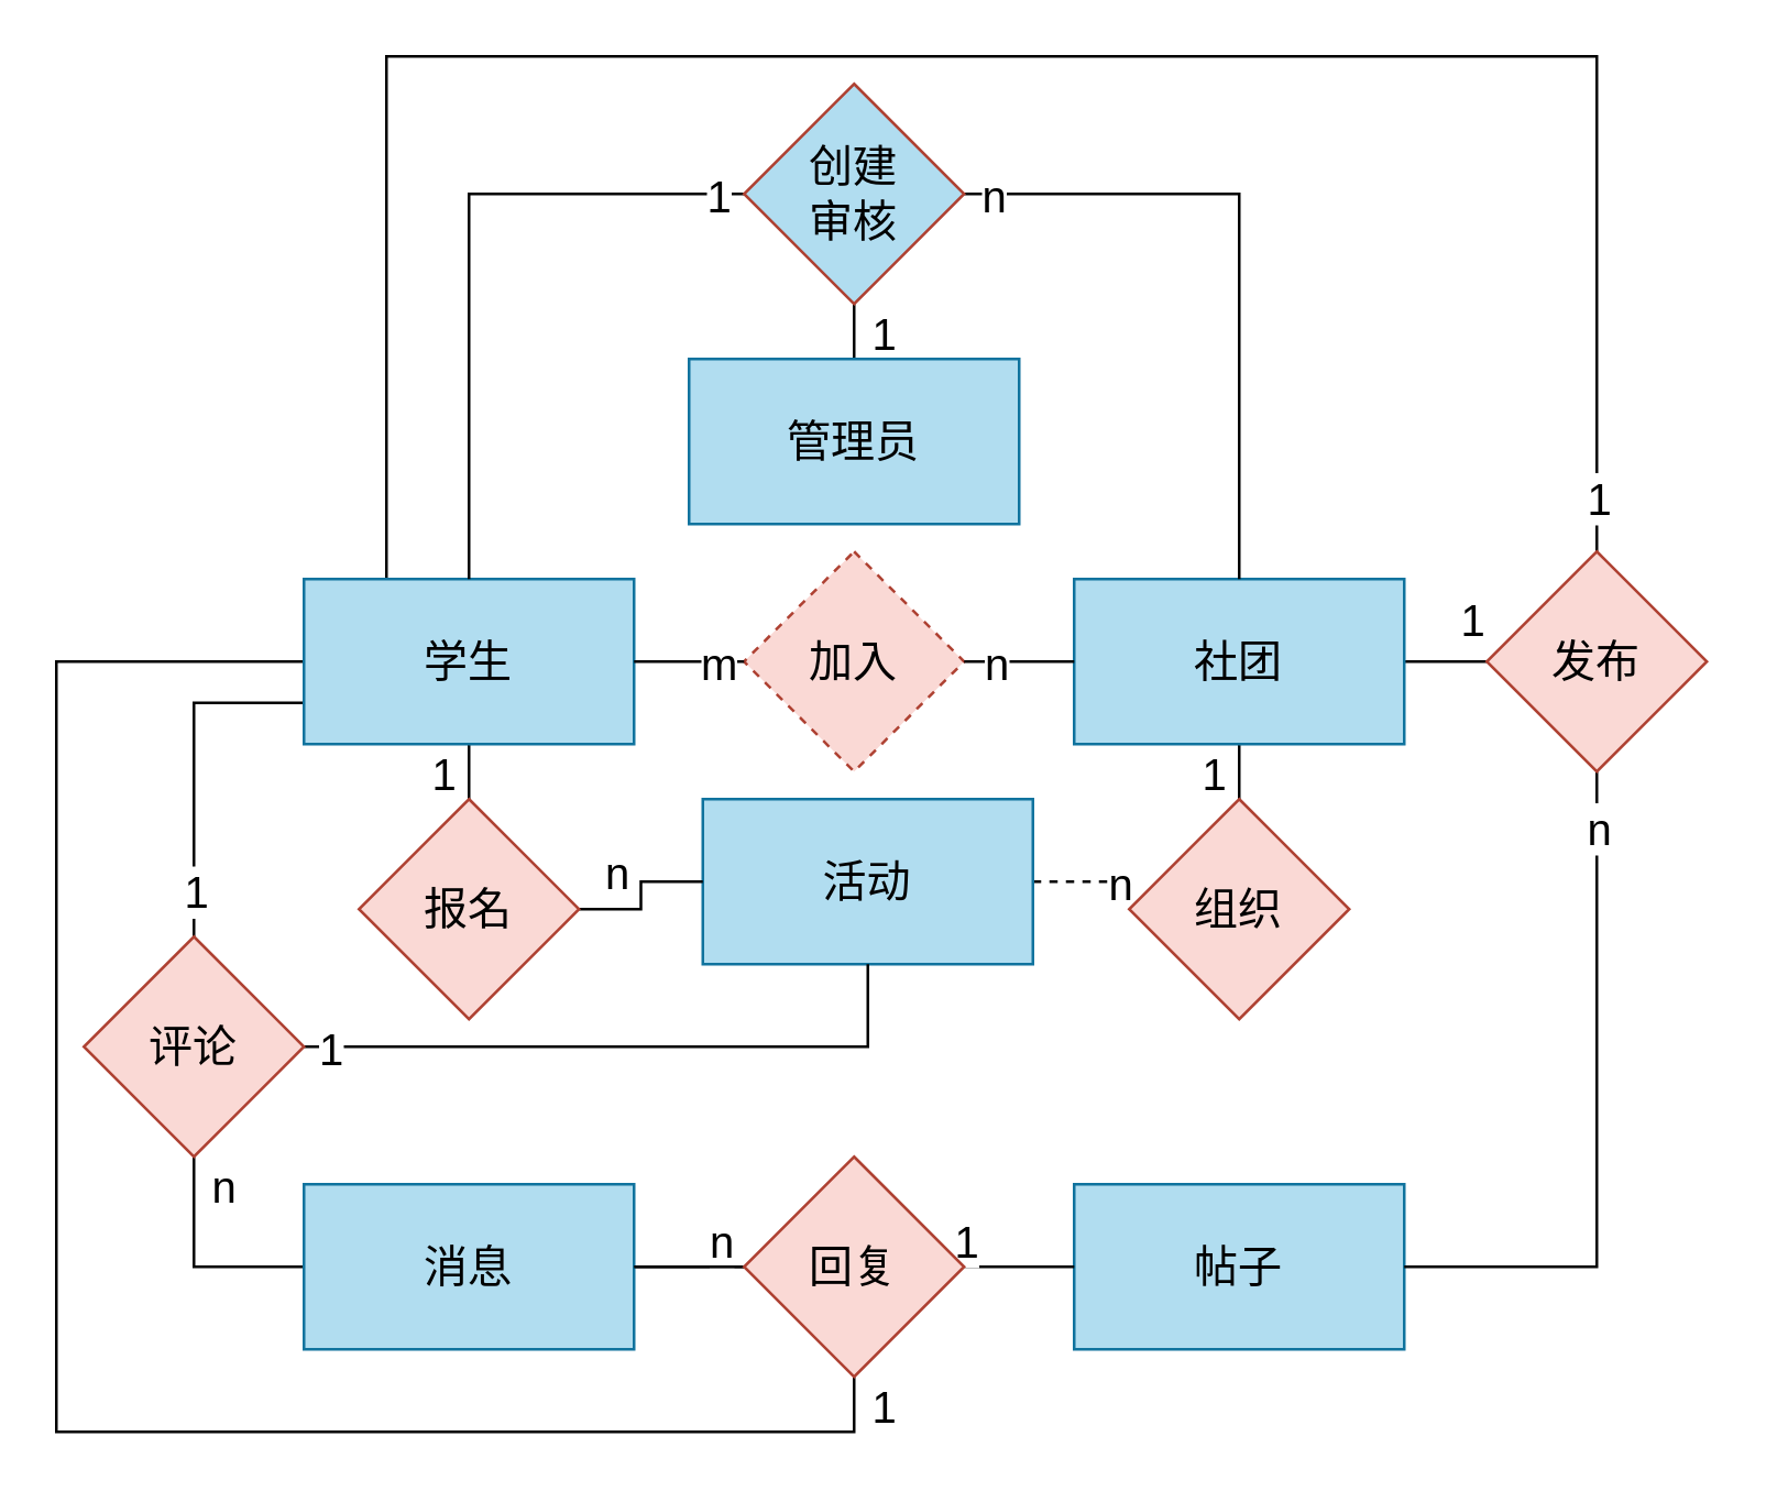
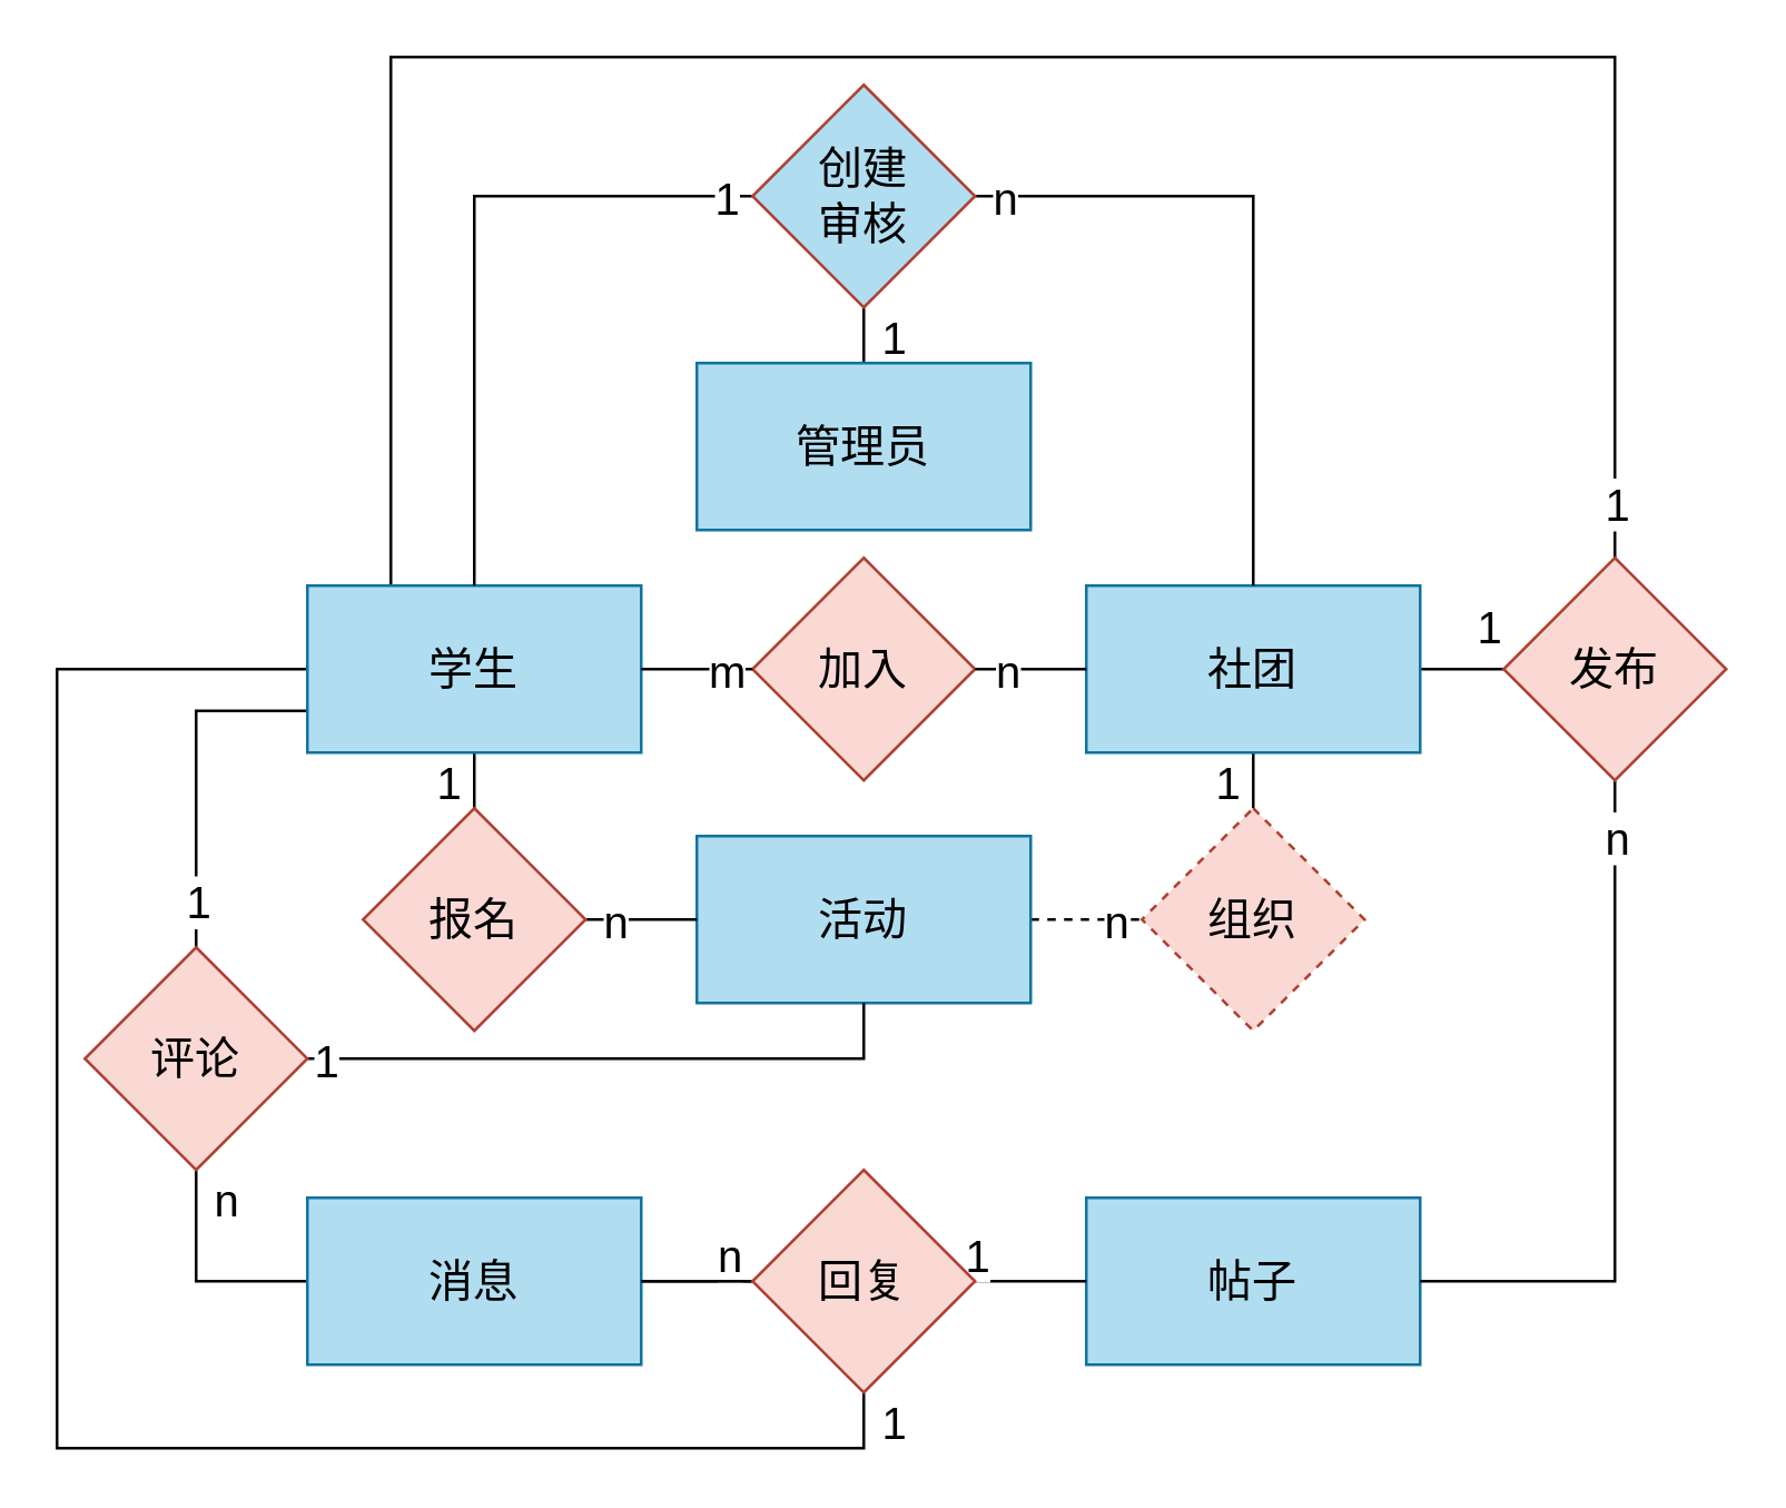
  <mxCell id="0" />
  <mxCell id="1" parent="0" />
  <mxCell id="2" style="edgeStyle=orthogonalEdgeStyle;rounded=0;orthogonalLoop=1;jettySize=auto;html=1;exitX=0.5;exitY=1;exitDx=0;exitDy=0;entryX=0.5;entryY=0;entryDx=0;entryDy=0;strokeColor=default;fontSize=16;endArrow=none;endFill=0;" edge="1" parent="1" source="10" target="34"><mxGeometry relative="1" as="geometry" /></mxCell>
  <mxCell id="3" value="1" style="edgeLabel;html=1;align=center;verticalAlign=middle;resizable=0;points=[];fontSize=16;" vertex="1" connectable="0" parent="2"><mxGeometry x="-0.344" y="2" relative="1" as="geometry"><mxPoint x="-12" y="3" as="offset" /></mxGeometry></mxCell>
  <mxCell id="4" style="edgeStyle=orthogonalEdgeStyle;rounded=0;orthogonalLoop=1;jettySize=auto;html=1;exitX=0;exitY=0.75;exitDx=0;exitDy=0;entryX=0.5;entryY=0;entryDx=0;entryDy=0;strokeColor=default;fontSize=16;endArrow=none;endFill=0;" edge="1" parent="1" source="10" target="39"><mxGeometry relative="1" as="geometry" /></mxCell>
  <mxCell id="5" value="1" style="edgeLabel;html=1;align=center;verticalAlign=middle;resizable=0;points=[];fontSize=16;" vertex="1" connectable="0" parent="4"><mxGeometry x="0.683" relative="1" as="geometry"><mxPoint y="3" as="offset" /></mxGeometry></mxCell>
  <mxCell id="6" style="edgeStyle=orthogonalEdgeStyle;rounded=0;orthogonalLoop=1;jettySize=auto;html=1;exitX=0.25;exitY=0;exitDx=0;exitDy=0;entryX=0.5;entryY=0;entryDx=0;entryDy=0;strokeColor=default;fontSize=16;endArrow=none;endFill=0;" edge="1" parent="1" source="10" target="46"><mxGeometry relative="1" as="geometry"><Array as="points"><mxPoint x="140" y="20" /><mxPoint x="580" y="20" /></Array></mxGeometry></mxCell>
  <mxCell id="7" value="1" style="edgeLabel;html=1;align=center;verticalAlign=middle;resizable=0;points=[];fontSize=16;" vertex="1" connectable="0" parent="6"><mxGeometry x="-0.931" y="-2" relative="1" as="geometry"><mxPoint x="438" y="-2" as="offset" /></mxGeometry></mxCell>
  <mxCell id="8" style="edgeStyle=orthogonalEdgeStyle;rounded=0;orthogonalLoop=1;jettySize=auto;html=1;exitX=0;exitY=0.5;exitDx=0;exitDy=0;entryX=0.5;entryY=1;entryDx=0;entryDy=0;strokeColor=default;fontSize=16;endArrow=none;endFill=0;" edge="1" parent="1" source="10" target="50"><mxGeometry relative="1" as="geometry"><Array as="points"><mxPoint x="20" y="240" /><mxPoint x="20" y="520" /><mxPoint x="310" y="520" /></Array></mxGeometry></mxCell>
  <mxCell id="9" value="1" style="edgeLabel;html=1;align=center;verticalAlign=middle;resizable=0;points=[];fontSize=16;" vertex="1" connectable="0" parent="8"><mxGeometry x="0.907" y="-1" relative="1" as="geometry"><mxPoint x="22" y="-11" as="offset" /></mxGeometry></mxCell>
  <mxCell id="10" value="&lt;font style=&quot;font-size: 16px;&quot;&gt;学生&lt;/font&gt;" style="rounded=0;whiteSpace=wrap;html=1;fillColor=#b1ddf0;strokeColor=#10739e;" vertex="1" parent="1"><mxGeometry x="110" y="210" width="120" height="60" as="geometry" /></mxCell>
  <mxCell id="11" style="edgeStyle=orthogonalEdgeStyle;rounded=0;orthogonalLoop=1;jettySize=auto;html=1;exitX=0.5;exitY=1;exitDx=0;exitDy=0;entryX=0.5;entryY=0;entryDx=0;entryDy=0;fontSize=16;strokeColor=default;endArrow=none;endFill=0;" edge="1" parent="1" source="14" target="31"><mxGeometry relative="1" as="geometry" /></mxCell>
  <mxCell id="12" value="1" style="edgeLabel;html=1;align=center;verticalAlign=middle;resizable=0;points=[];fontSize=16;" vertex="1" connectable="0" parent="11"><mxGeometry x="-0.386" relative="1" as="geometry"><mxPoint x="-10" y="4" as="offset" /></mxGeometry></mxCell>
  <mxCell id="13" style="edgeStyle=orthogonalEdgeStyle;rounded=0;orthogonalLoop=1;jettySize=auto;html=1;exitX=1;exitY=0.5;exitDx=0;exitDy=0;entryX=0;entryY=0.5;entryDx=0;entryDy=0;strokeColor=default;fontSize=16;endArrow=none;endFill=0;" edge="1" parent="1" source="14" target="46"><mxGeometry relative="1" as="geometry" /></mxCell>
  <mxCell id="14" value="社团" style="rounded=0;whiteSpace=wrap;html=1;fontSize=16;fillColor=#b1ddf0;strokeColor=#10739e;" vertex="1" parent="1"><mxGeometry x="390" y="210" width="120" height="60" as="geometry" /></mxCell>
- <mxCell id="15" value="加入" style="rhombus;whiteSpace=wrap;html=1;fontSize=16;fillColor=#fad9d5;strokeColor=#ae4132;dashed=1;" vertex="1" parent="1"><mxGeometry x="270" y="200" width="80" height="80" as="geometry" /></mxCell>
+ <mxCell id="15" value="加入" style="rhombus;whiteSpace=wrap;html=1;fontSize=16;fillColor=#fad9d5;strokeColor=#ae4132;" vertex="1" parent="1"><mxGeometry x="270" y="200" width="80" height="80" as="geometry" /></mxCell>
  <mxCell id="16" value="" style="endArrow=none;html=1;rounded=0;fontSize=16;entryX=1;entryY=0.5;entryDx=0;entryDy=0;exitX=0;exitY=0.5;exitDx=0;exitDy=0;" edge="1" parent="1" source="15" target="10"><mxGeometry width="50" height="50" relative="1" as="geometry"><mxPoint x="310" y="240" as="sourcePoint" /><mxPoint x="360" y="190" as="targetPoint" /></mxGeometry></mxCell>
  <mxCell id="17" value="m" style="edgeLabel;html=1;align=center;verticalAlign=middle;resizable=0;points=[];fontSize=16;" vertex="1" connectable="0" parent="16"><mxGeometry x="-0.497" y="-1" relative="1" as="geometry"><mxPoint y="1" as="offset" /></mxGeometry></mxCell>
  <mxCell id="18" value="" style="endArrow=none;html=1;rounded=0;fontSize=16;entryX=1;entryY=0.5;entryDx=0;entryDy=0;exitX=0;exitY=0.5;exitDx=0;exitDy=0;" edge="1" parent="1" source="14" target="15"><mxGeometry width="50" height="50" relative="1" as="geometry"><mxPoint x="420" y="239.5" as="sourcePoint" /><mxPoint x="350" y="239.5" as="targetPoint" /></mxGeometry></mxCell>
  <mxCell id="19" value="n" style="edgeLabel;html=1;align=center;verticalAlign=middle;resizable=0;points=[];fontSize=16;" vertex="1" connectable="0" parent="18"><mxGeometry x="0.461" y="4" relative="1" as="geometry"><mxPoint y="-4" as="offset" /></mxGeometry></mxCell>
  <mxCell id="20" style="edgeStyle=orthogonalEdgeStyle;rounded=0;orthogonalLoop=1;jettySize=auto;html=1;exitX=0;exitY=0.5;exitDx=0;exitDy=0;entryX=0.5;entryY=0;entryDx=0;entryDy=0;strokeColor=default;fontSize=16;endArrow=none;endFill=0;" edge="1" parent="1" source="26" target="10"><mxGeometry relative="1" as="geometry" /></mxCell>
  <mxCell id="21" value="1" style="edgeLabel;html=1;align=center;verticalAlign=middle;resizable=0;points=[];fontSize=16;" vertex="1" connectable="0" parent="20"><mxGeometry x="0.816" y="1" relative="1" as="geometry"><mxPoint x="89" y="-118" as="offset" /></mxGeometry></mxCell>
  <mxCell id="22" style="edgeStyle=orthogonalEdgeStyle;rounded=0;orthogonalLoop=1;jettySize=auto;html=1;exitX=1;exitY=0.5;exitDx=0;exitDy=0;entryX=0.5;entryY=0;entryDx=0;entryDy=0;strokeColor=default;fontSize=16;endArrow=none;endFill=0;" edge="1" parent="1" source="26" target="14"><mxGeometry relative="1" as="geometry" /></mxCell>
  <mxCell id="23" value="n" style="edgeLabel;html=1;align=center;verticalAlign=middle;resizable=0;points=[];fontSize=16;" vertex="1" connectable="0" parent="22"><mxGeometry x="0.8" y="-2" relative="1" as="geometry"><mxPoint x="-88" y="-116" as="offset" /></mxGeometry></mxCell>
  <mxCell id="24" style="edgeStyle=orthogonalEdgeStyle;rounded=0;orthogonalLoop=1;jettySize=auto;html=1;exitX=0.5;exitY=1;exitDx=0;exitDy=0;strokeColor=default;fontSize=16;endArrow=none;endFill=0;" edge="1" parent="1" source="26" target="27"><mxGeometry relative="1" as="geometry" /></mxCell>
  <mxCell id="25" value="1" style="edgeLabel;html=1;align=center;verticalAlign=middle;resizable=0;points=[];fontSize=16;" vertex="1" connectable="0" parent="24"><mxGeometry x="-0.14" y="1" relative="1" as="geometry"><mxPoint x="11" y="-4" as="offset" /></mxGeometry></mxCell>
  <mxCell id="26" value="创建&lt;br&gt;审核" style="rhombus;whiteSpace=wrap;html=1;fontSize=16;fillColor=#b1ddf0;strokeColor=#ae4132;" vertex="1" parent="1"><mxGeometry x="270" y="30" width="80" height="80" as="geometry" /></mxCell>
  <mxCell id="27" value="管理员" style="rounded=0;whiteSpace=wrap;html=1;fontSize=16;fillColor=#b1ddf0;strokeColor=#10739e;" vertex="1" parent="1"><mxGeometry x="250" y="130" width="120" height="60" as="geometry" /></mxCell>
  <mxCell id="28" style="edgeStyle=orthogonalEdgeStyle;rounded=0;orthogonalLoop=1;jettySize=auto;html=1;exitX=1;exitY=0.5;exitDx=0;exitDy=0;entryX=0;entryY=0.5;entryDx=0;entryDy=0;strokeColor=default;fontSize=16;endArrow=none;endFill=0;dashed=1;" edge="1" parent="1" source="30" target="31"><mxGeometry relative="1" as="geometry" /></mxCell>
  <mxCell id="29" value="n" style="edgeLabel;html=1;align=center;verticalAlign=middle;resizable=0;points=[];fontSize=16;" vertex="1" connectable="0" parent="28"><mxGeometry x="-0.556" y="1" relative="1" as="geometry"><mxPoint x="21" y="1" as="offset" /></mxGeometry></mxCell>
- <mxCell id="30" value="活动" style="rounded=0;whiteSpace=wrap;html=1;fontSize=16;fillColor=#b1ddf0;strokeColor=#10739e;" vertex="1" parent="1"><mxGeometry x="255" y="290" width="120" height="60" as="geometry" /></mxCell>
- <mxCell id="31" value="组织" style="rhombus;whiteSpace=wrap;html=1;fontSize=16;fillColor=#fad9d5;strokeColor=#ae4132;" vertex="1" parent="1"><mxGeometry x="410" y="290" width="80" height="80" as="geometry" /></mxCell>
+ <mxCell id="30" value="活动" style="rounded=0;whiteSpace=wrap;html=1;fontSize=16;fillColor=#b1ddf0;strokeColor=#10739e;" vertex="1" parent="1"><mxGeometry x="250" y="300" width="120" height="60" as="geometry" /></mxCell>
+ <mxCell id="31" value="组织" style="rhombus;whiteSpace=wrap;html=1;fontSize=16;fillColor=#fad9d5;strokeColor=#ae4132;dashed=1;" vertex="1" parent="1"><mxGeometry x="410" y="290" width="80" height="80" as="geometry" /></mxCell>
  <mxCell id="32" style="edgeStyle=orthogonalEdgeStyle;rounded=0;orthogonalLoop=1;jettySize=auto;html=1;exitX=1;exitY=0.5;exitDx=0;exitDy=0;entryX=0;entryY=0.5;entryDx=0;entryDy=0;strokeColor=default;fontSize=16;endArrow=none;endFill=0;" edge="1" parent="1" source="34" target="30"><mxGeometry relative="1" as="geometry" /></mxCell>
  <mxCell id="33" value="n" style="edgeLabel;html=1;align=center;verticalAlign=middle;resizable=0;points=[];fontSize=16;" vertex="1" connectable="0" parent="32"><mxGeometry x="0.165" y="-4" relative="1" as="geometry"><mxPoint x="-13" y="-4" as="offset" /></mxGeometry></mxCell>
  <mxCell id="34" value="报名" style="rhombus;whiteSpace=wrap;html=1;fontSize=16;fillColor=#fad9d5;strokeColor=#ae4132;" vertex="1" parent="1"><mxGeometry x="130" y="290" width="80" height="80" as="geometry" /></mxCell>
  <mxCell id="35" style="edgeStyle=orthogonalEdgeStyle;rounded=0;orthogonalLoop=1;jettySize=auto;html=1;exitX=1;exitY=0.5;exitDx=0;exitDy=0;entryX=0.5;entryY=1;entryDx=0;entryDy=0;strokeColor=default;fontSize=16;endArrow=none;endFill=0;" edge="1" parent="1" source="39" target="30"><mxGeometry relative="1" as="geometry" /></mxCell>
  <mxCell id="36" value="1" style="edgeLabel;html=1;align=center;verticalAlign=middle;resizable=0;points=[];fontSize=16;" vertex="1" connectable="0" parent="35"><mxGeometry x="-0.577" y="2" relative="1" as="geometry"><mxPoint x="-41" y="2" as="offset" /></mxGeometry></mxCell>
  <mxCell id="37" style="edgeStyle=orthogonalEdgeStyle;rounded=0;orthogonalLoop=1;jettySize=auto;html=1;exitX=0.5;exitY=1;exitDx=0;exitDy=0;entryX=0;entryY=0.5;entryDx=0;entryDy=0;strokeColor=default;fontSize=16;endArrow=none;endFill=0;" edge="1" parent="1" source="39" target="42"><mxGeometry relative="1" as="geometry" /></mxCell>
  <mxCell id="38" value="n" style="edgeLabel;html=1;align=center;verticalAlign=middle;resizable=0;points=[];fontSize=16;" vertex="1" connectable="0" parent="37"><mxGeometry x="-0.174" y="2" relative="1" as="geometry"><mxPoint x="8" y="-23" as="offset" /></mxGeometry></mxCell>
  <mxCell id="39" value="评论" style="rhombus;whiteSpace=wrap;html=1;fontSize=16;fillColor=#fad9d5;strokeColor=#ae4132;" vertex="1" parent="1"><mxGeometry x="30" y="340" width="80" height="80" as="geometry" /></mxCell>
  <mxCell id="40" style="edgeStyle=orthogonalEdgeStyle;rounded=0;orthogonalLoop=1;jettySize=auto;html=1;exitX=1;exitY=0.5;exitDx=0;exitDy=0;entryX=0;entryY=0.5;entryDx=0;entryDy=0;strokeColor=default;fontSize=16;endArrow=none;endFill=0;" edge="1" parent="1" source="42" target="50"><mxGeometry relative="1" as="geometry" /></mxCell>
  <mxCell id="41" value="n" style="edgeLabel;html=1;align=center;verticalAlign=middle;resizable=0;points=[];fontSize=16;" vertex="1" connectable="0" parent="40"><mxGeometry x="0.549" y="-2" relative="1" as="geometry"><mxPoint y="-12" as="offset" /></mxGeometry></mxCell>
  <mxCell id="42" value="消息" style="rounded=0;whiteSpace=wrap;html=1;fontSize=16;fillColor=#b1ddf0;strokeColor=#10739e;" vertex="1" parent="1"><mxGeometry x="110" y="430" width="120" height="60" as="geometry" /></mxCell>
  <mxCell id="43" value="帖子" style="rounded=0;whiteSpace=wrap;html=1;fontSize=16;fillColor=#b1ddf0;strokeColor=#10739e;" vertex="1" parent="1"><mxGeometry x="390" y="430" width="120" height="60" as="geometry" /></mxCell>
  <mxCell id="44" style="edgeStyle=orthogonalEdgeStyle;rounded=0;orthogonalLoop=1;jettySize=auto;html=1;exitX=0.5;exitY=1;exitDx=0;exitDy=0;entryX=1;entryY=0.5;entryDx=0;entryDy=0;strokeColor=default;fontSize=16;endArrow=none;endFill=0;" edge="1" parent="1" source="46" target="43"><mxGeometry relative="1" as="geometry" /></mxCell>
  <mxCell id="45" value="n" style="edgeLabel;html=1;align=center;verticalAlign=middle;resizable=0;points=[];fontSize=16;" vertex="1" connectable="0" parent="44"><mxGeometry x="0.874" y="-1" relative="1" as="geometry"><mxPoint x="54" y="-159" as="offset" /></mxGeometry></mxCell>
  <mxCell id="46" value="发布" style="rhombus;whiteSpace=wrap;html=1;fontSize=16;fillColor=#fad9d5;strokeColor=#ae4132;" vertex="1" parent="1"><mxGeometry x="540" y="200" width="80" height="80" as="geometry" /></mxCell>
  <mxCell id="47" style="edgeStyle=orthogonalEdgeStyle;rounded=0;orthogonalLoop=1;jettySize=auto;html=1;exitX=1;exitY=0.5;exitDx=0;exitDy=0;entryX=0;entryY=0.5;entryDx=0;entryDy=0;strokeColor=default;fontSize=16;endArrow=none;endFill=0;" edge="1" parent="1" source="50" target="43"><mxGeometry relative="1" as="geometry" /></mxCell>
  <mxCell id="48" value="1" style="edgeLabel;html=1;align=center;verticalAlign=middle;resizable=0;points=[];fontSize=16;" vertex="1" connectable="0" parent="47"><mxGeometry x="-0.308" y="3" relative="1" as="geometry"><mxPoint x="-14" y="-7" as="offset" /></mxGeometry></mxCell>
  <mxCell id="49" value="" style="edgeStyle=orthogonalEdgeStyle;rounded=0;orthogonalLoop=1;jettySize=auto;html=1;strokeColor=default;fontSize=16;endArrow=none;endFill=0;" edge="1" parent="1" source="50" target="42"><mxGeometry relative="1" as="geometry" /></mxCell>
  <mxCell id="50" value="回复" style="rhombus;whiteSpace=wrap;html=1;fontSize=16;fillColor=#fad9d5;strokeColor=#ae4132;" vertex="1" parent="1"><mxGeometry x="270" y="420" width="80" height="80" as="geometry" /></mxCell>
  <mxCell id="51" value="1" style="text;html=1;align=center;verticalAlign=middle;resizable=0;points=[];autosize=1;strokeColor=none;fillColor=none;fontSize=16;" vertex="1" parent="1"><mxGeometry x="520" y="210" width="30" height="30" as="geometry" /></mxCell>
